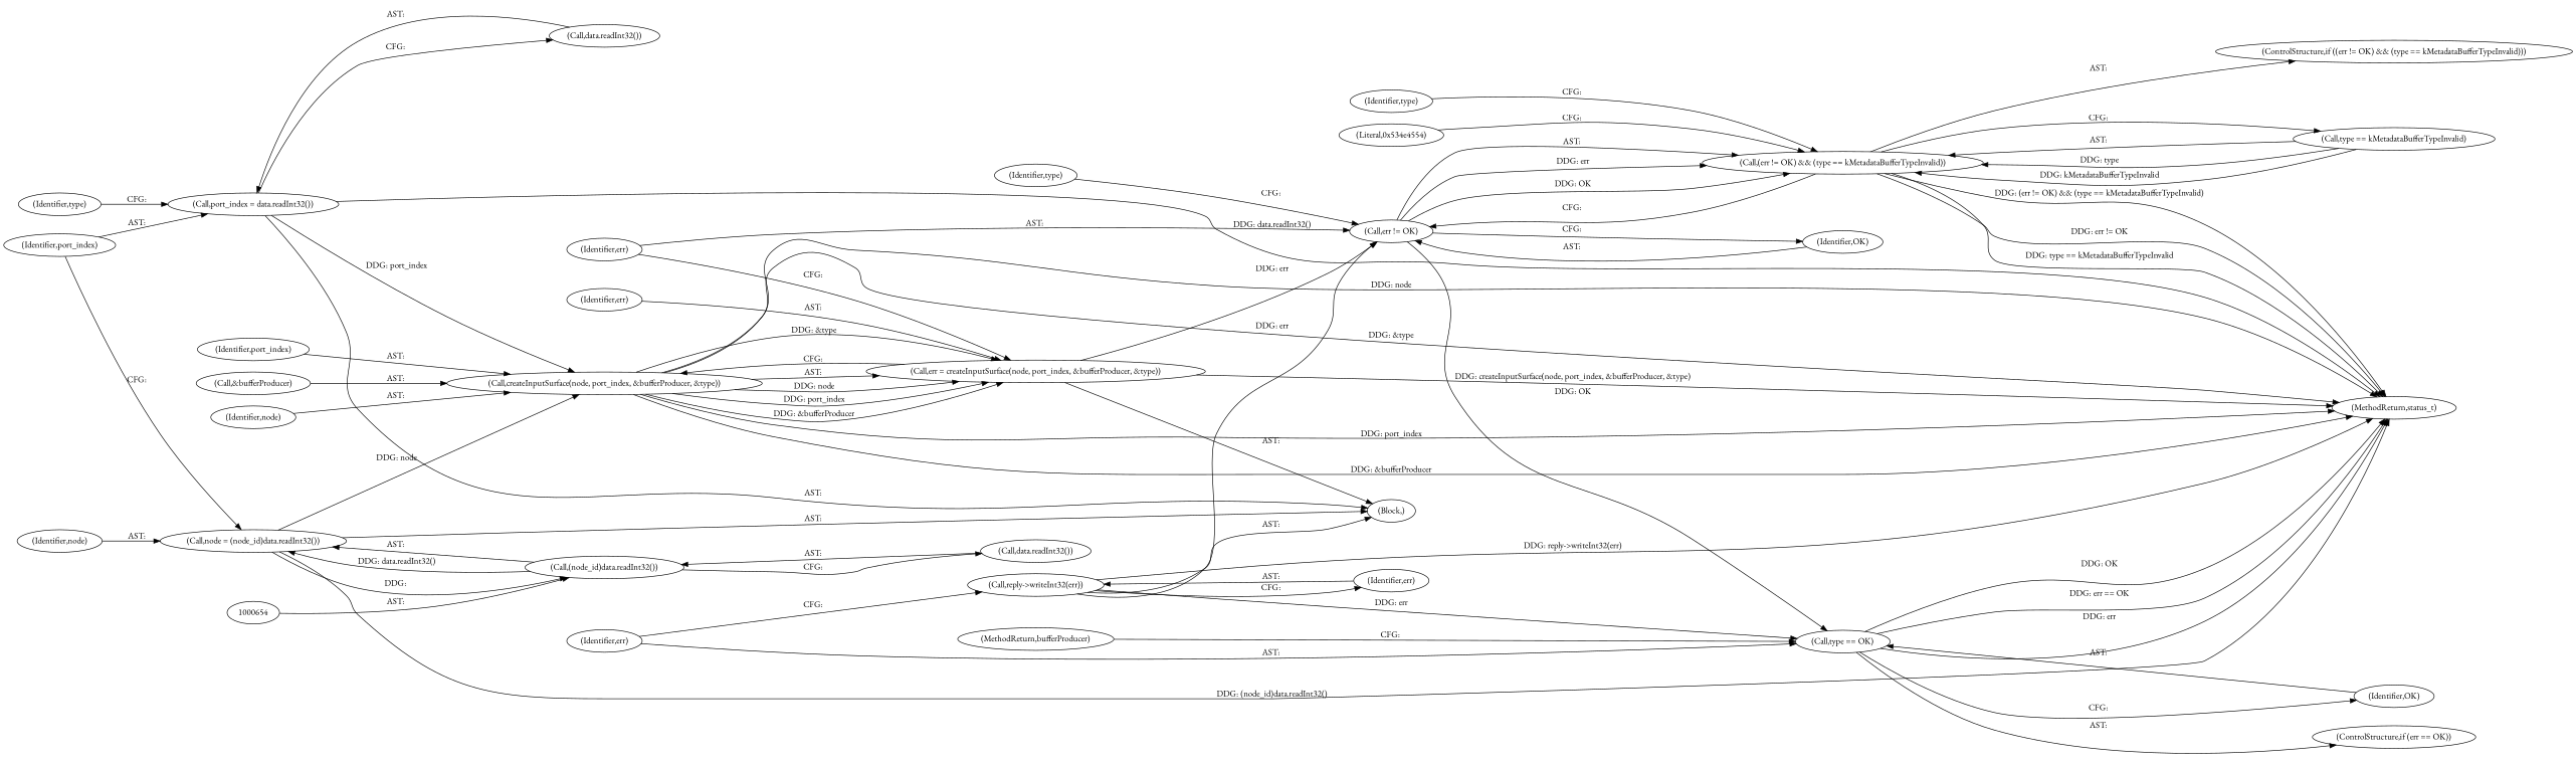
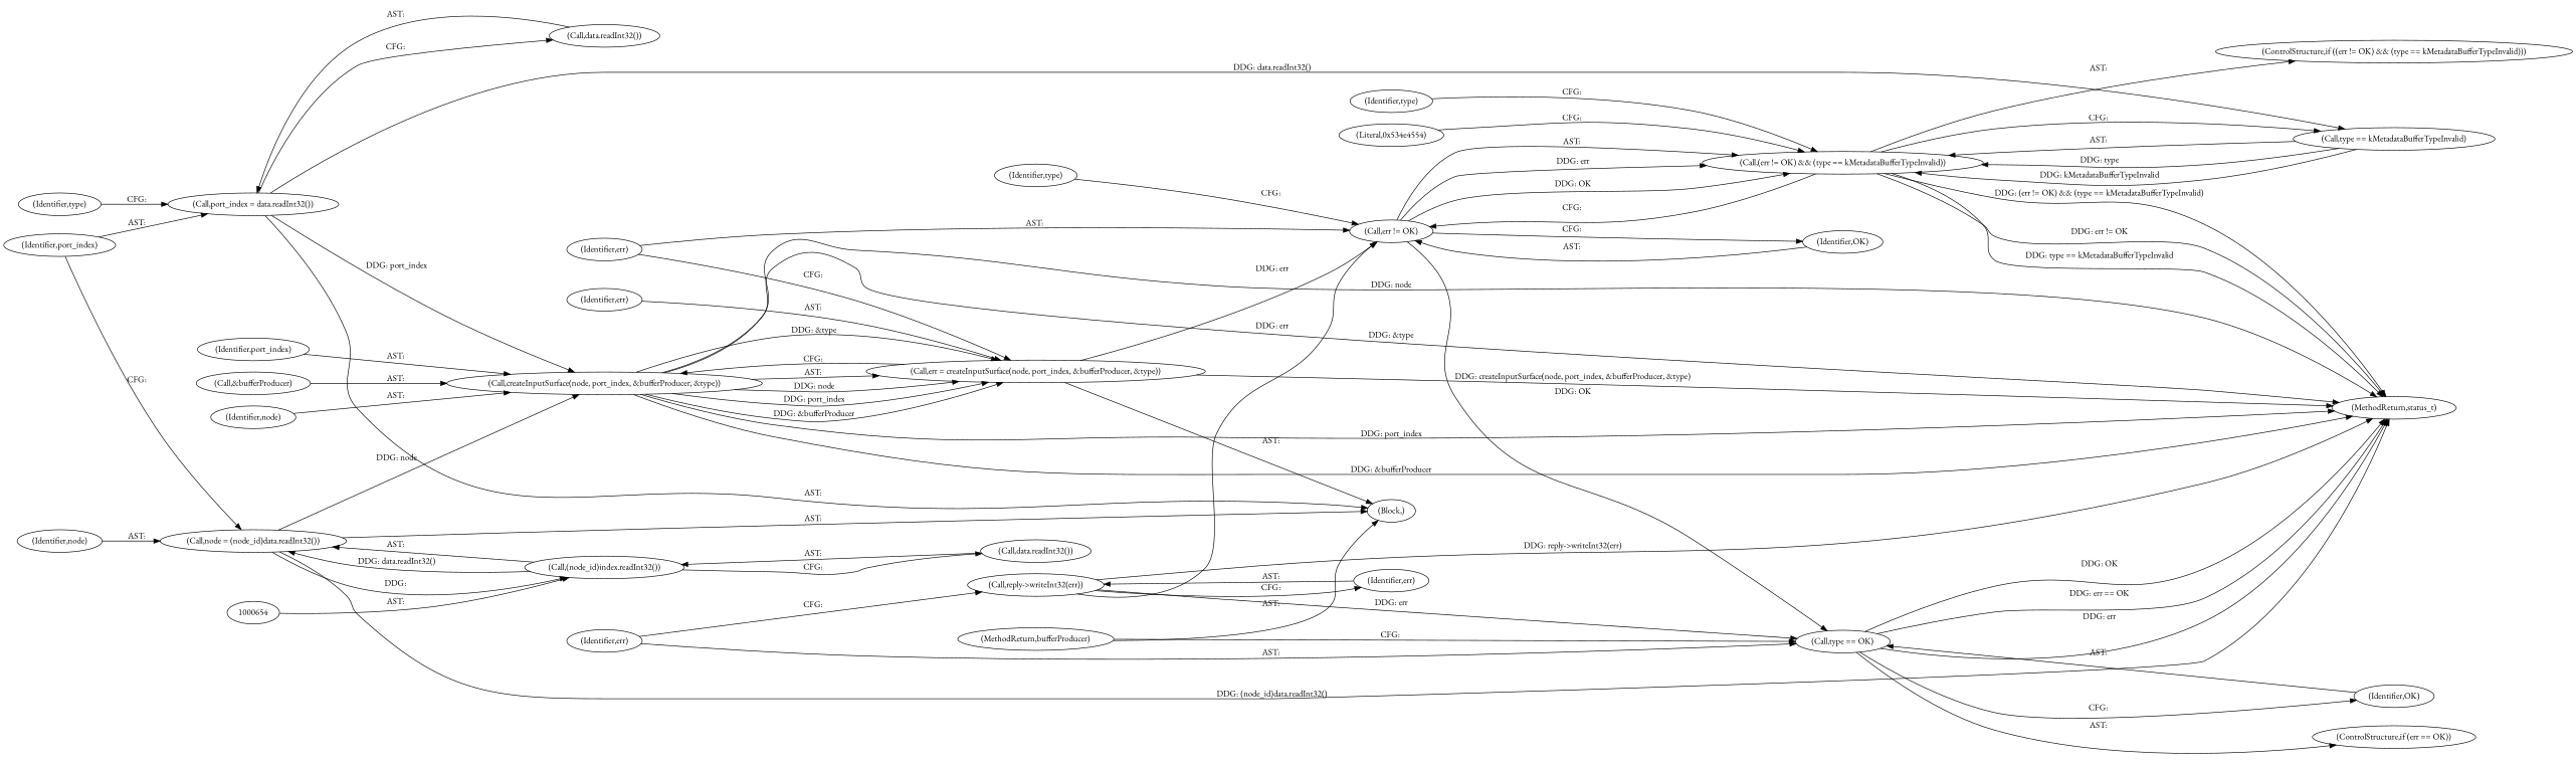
  digraph {
    fontname="EB Garamond"
    rankdir=LR
    node [fontname="EB Garamond"]
    edge [fontname="EB Garamond"]
    n1 [label="(Call,createInputSurface(node, port_index, &bufferProducer, &type))"]
    n2 [label="(Call,err = createInputSurface(node, port_index, &bufferProducer, &type))"]
    n3 [label="(MethodReturn,status_t)"]
    n4 [label="(Block,)"]
    n5 [label="(Call,err != OK)"]
    n6 [label="(Call,node = (node_id)data.readInt32())"]
-   n7 [label="(Call,(node_id)data.readInt32())"]
+   n7 [label="(Call,(node_id)index.readInt32())"]
    n8 [label="(Call,data.readInt32())"]
    n9 [label="(Call,port_index = data.readInt32())"]
    n10 [label="(Call,data.readInt32())"]
    n11 [label="(Call,(err != OK) && (type == kMetadataBufferTypeInvalid))"]
    n12 [label="(Call,type == OK)"]
    n13 [label="(Identifier,OK)"]
    n14 [label="(ControlStructure,if ((err != OK) && (type == kMetadataBufferTypeInvalid)))"]
    n15 [label="(Call,type == kMetadataBufferTypeInvalid)"]
    n16 [label="(Call,reply->writeInt32(err))"]
    n17 [label="(Identifier,err)"]
    n18 [label="(ControlStructure,if (err == OK))"]
    n19 [label="(Identifier,OK)"]
    n20 [label="(Identifier,err)"]
    n21 [label="(Identifier,port_index)"]
    n22 [label="(Call,&bufferProducer)"]
    n23 [label="(Identifier,err)"]
    n24 [label="(MethodReturn,bufferProducer)"]
    n25 [label="(Identifier,type)"]
    n26 [label="(Identifier,err)"]
    n27 [label="(Literal,0x534e4554)"]
    n28 [label="(Identifier,port_index)"]
    n29 [label="(Identifier,type)"]
    n30 [label="(Identifier,node)"]
    n31 [label="(Identifier,type)"]
    n32 [label="(Identifier,node)"]
    1000654
    n1 -> n2 [label="AST: "]
    n1 -> n2 [label="DDG: node"]
    n1 -> n2 [label="DDG: port_index"]
    n1 -> n2 [label="DDG: &bufferProducer"]
    n1 -> n2 [label="DDG: &type"]
    n1 -> n3 [label="DDG: port_index"]
    n1 -> n3 [label="DDG: &bufferProducer"]
    n1 -> n3 [label="DDG: node"]
    n1 -> n3 [label="DDG: &type"]
    n2 -> n1 [label="CFG: "]
    n2 -> n3 [label="DDG: createInputSurface(node, port_index, &bufferProducer, &type)"]
    n2 -> n4 [label="AST: "]
    n2 -> n5 [label="DDG: err"]
    n5 -> n11 [label="AST: "]
    n5 -> n11 [label="DDG: err"]
    n5 -> n11 [label="DDG: OK"]
    n5 -> n12 [label="DDG: OK"]
    n5 -> n13 [label="CFG: "]
    n6 -> n1 [label="DDG: node"]
    n6 -> n3 [label="DDG: (node_id)data.readInt32()"]
    n6 -> n4 [label="AST: "]
    n6 -> n7 [label="DDG: "]
    n7 -> n6 [label="AST: "]
    n7 -> n6 [label="DDG: data.readInt32()"]
    n7 -> n8 [label="CFG: "]
    n8 -> n7 [label="AST: "]
    n9 -> n1 [label="DDG: port_index"]
-   n9 -> n3 [label="DDG: data.readInt32()"]
+   n9 -> n15 [label="DDG: data.readInt32()"]
    n9 -> n4 [label="AST: "]
    n9 -> n10 [label="CFG: "]
    n10 -> n9 [label="AST: "]
    n11 -> n3 [label="DDG: (err != OK) && (type == kMetadataBufferTypeInvalid)"]
    n11 -> n3 [label="DDG: err != OK"]
    n11 -> n3 [label="DDG: type == kMetadataBufferTypeInvalid"]
    n11 -> n5 [label="CFG: "]
    n11 -> n14 [label="AST: "]
    n11 -> n15 [label="CFG: "]
    n12 -> n3 [label="DDG: err"]
    n12 -> n3 [label="DDG: OK"]
    n12 -> n3 [label="DDG: err == OK"]
    n12 -> n18 [label="AST: "]
    n12 -> n19 [label="CFG: "]
    n13 -> n5 [label="AST: "]
    n15 -> n11 [label="AST: "]
    n15 -> n11 [label="DDG: type"]
    n15 -> n11 [label="DDG: kMetadataBufferTypeInvalid"]
    n16 -> n3 [label="DDG: reply->writeInt32(err)"]
-   n16 -> n4 [label="AST: "]
+   n24 -> n4 [label="AST: "]
    n16 -> n5 [label="DDG: err"]
    n16 -> n12 [label="DDG: err"]
    n16 -> n17 [label="CFG: "]
    n17 -> n16 [label="AST: "]
    n19 -> n12 [label="AST: "]
    n20 -> n12 [label="AST: "]
    n20 -> n16 [label="CFG: "]
    n21 -> n1 [label="AST: "]
    n22 -> n1 [label="AST: "]
    n23 -> n2 [label="CFG: "]
    n23 -> n5 [label="AST: "]
    n24 -> n12 [label="CFG: "]
    n25 -> n5 [label="CFG: "]
    n26 -> n2 [label="AST: "]
    n27 -> n11 [label="CFG: "]
    n28 -> n6 [label="CFG: "]
    n28 -> n9 [label="AST: "]
    n29 -> n9 [label="CFG: "]
    n30 -> n1 [label="AST: "]
    n31 -> n11 [label="CFG: "]
    n32 -> n6 [label="AST: "]
    1000654 -> n7 [label="AST: "]
  }
